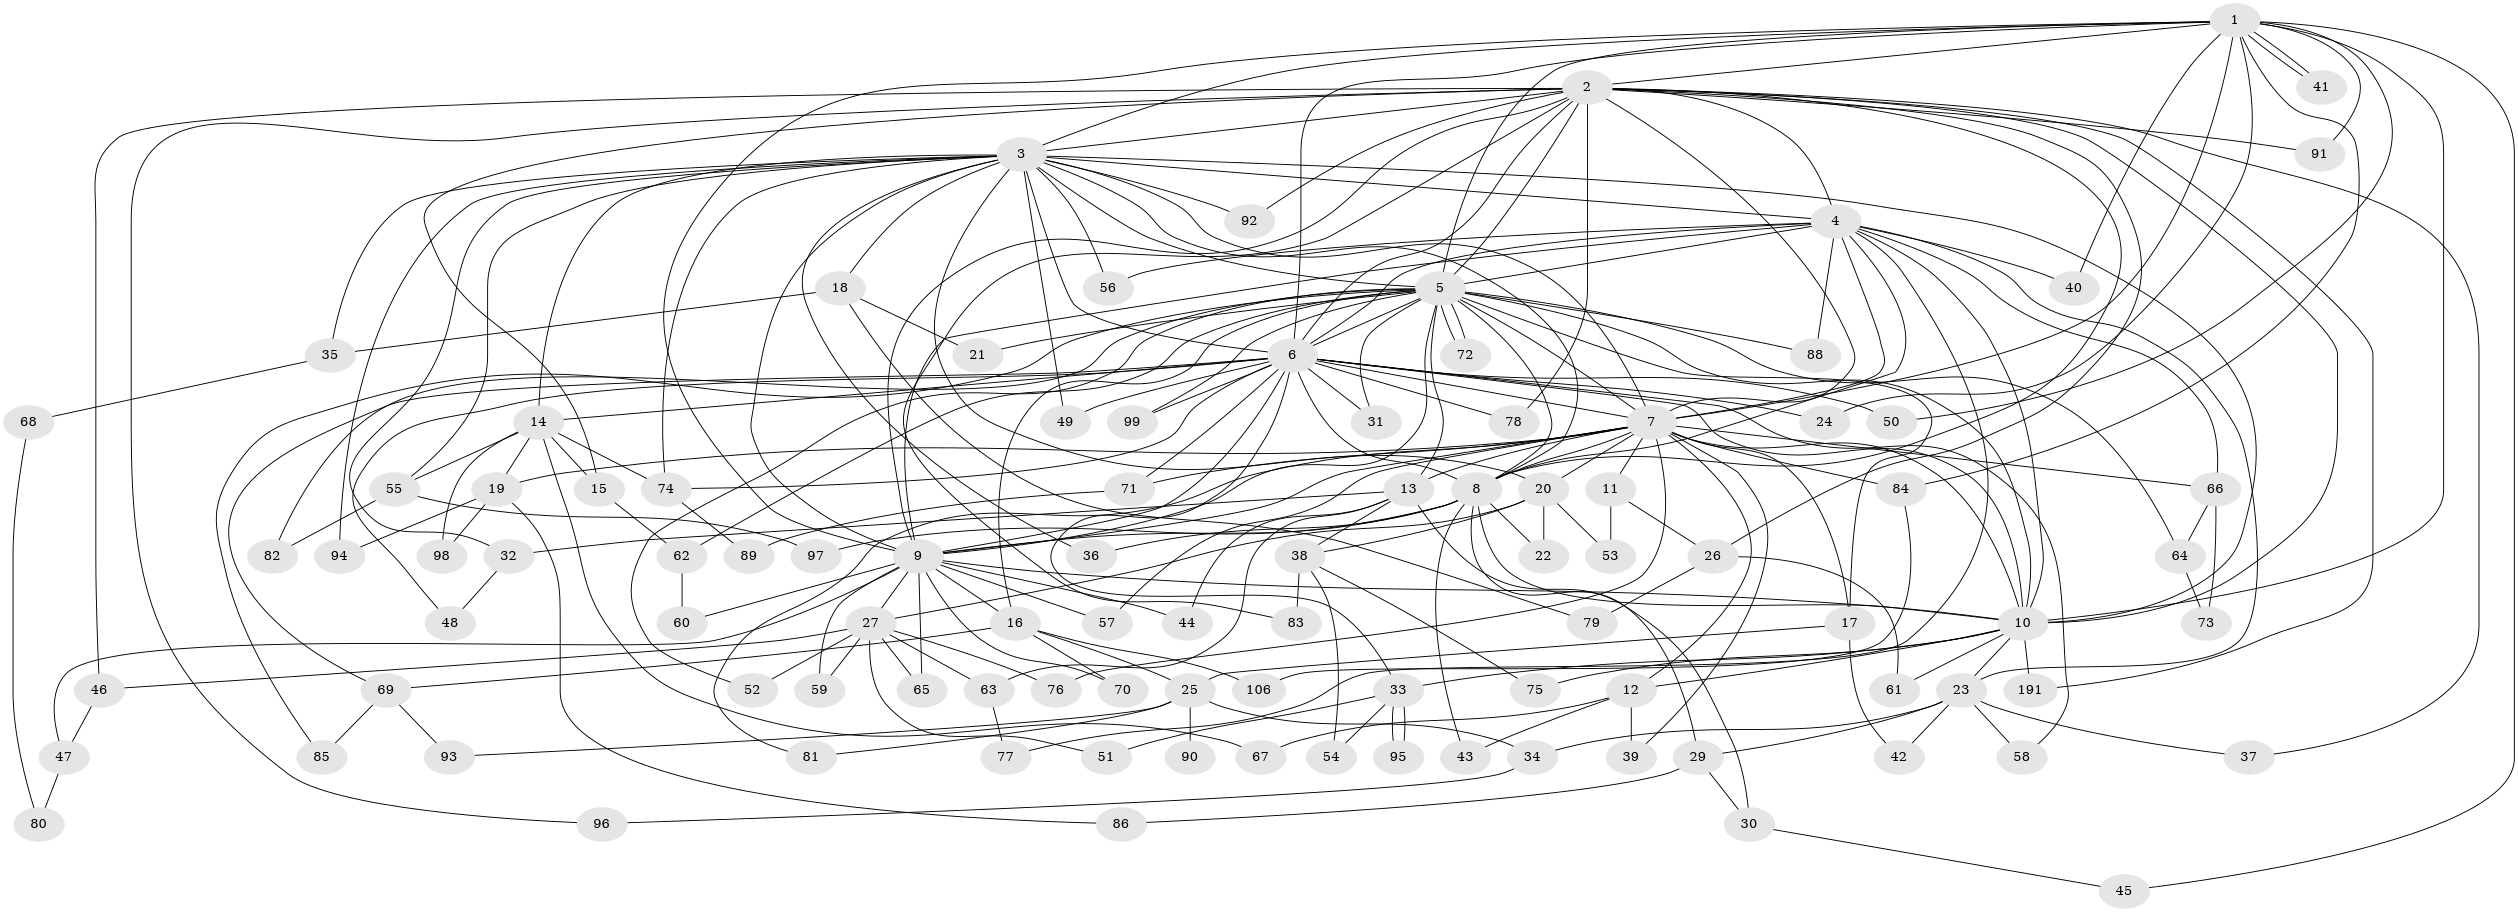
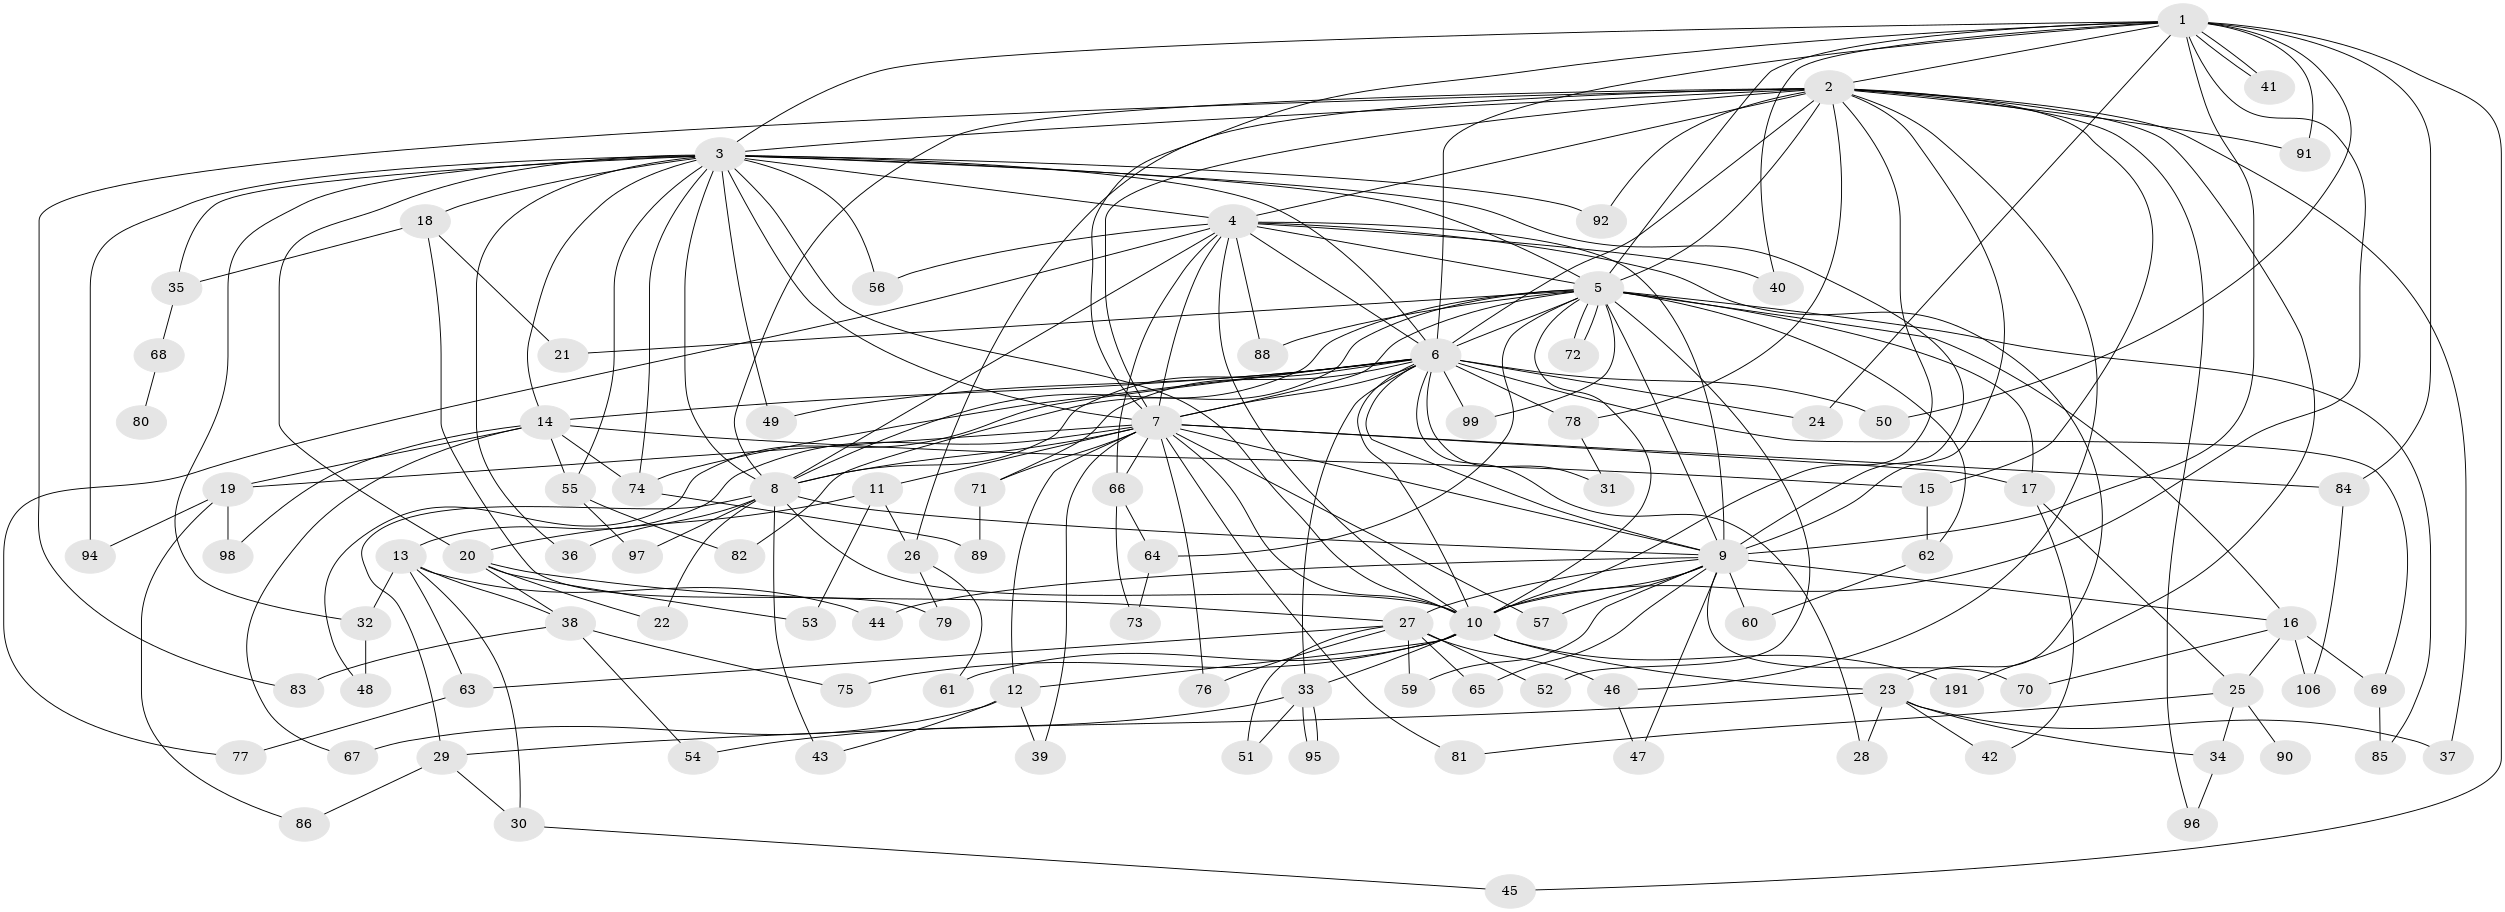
  graph {
    node [color=gray90 style=filled]
    1
    2
    3
    5
    6
    7
    9
    10
    24
    40
    41
    45
    50
    84
    91
    4
    8
    15
    26
    37
    46
    78
    83
    92
    96
    n26 [label=191]
    14
    18
    20
    32
    35
    36
    49
    55
    56
    94
    74
    23
    66
    77
    88
    13
    16
    17
    21
    31
    52
    62
    64
    72
    82
    85
    99
    33
    48
-   58
+   58 [label=28]
    69
    71
    11
    12
    19
    39
    57
    76
    81
    22
    29
    43
    97
    60
    27
    44
    47
    59
    65
    70
    61
    75
    n79 [label=106]
    79
    53
    67
    98
    38
    68
    42
    34
    73
    30
    63
    25
    51
    54
    95
-   93
    89
    86
    80
    90
    1 -- 2
    1 -- 3
    1 -- 5
    1 -- 6
    1 -- 7
    1 -- 9
    1 -- 10
    1 -- 24
    1 -- 40
    1 -- 41
    1 -- 41
    1 -- 45
    1 -- 50
    1 -- 84
    1 -- 91
    2 -- 3
    2 -- 5
    2 -- 6
    2 -- 7
    2 -- 9
    2 -- 10
    2 -- 91
    2 -- 4
    2 -- 8
    2 -- 15
    2 -- 26
    2 -- 37
    2 -- 46
    2 -- 78
    2 -- 83
    2 -- 92
    2 -- 96
    2 -- n26
    3 -- 5
    3 -- 6
    3 -- 7
    3 -- 9
    3 -- 10
    3 -- 4
    3 -- 8
    3 -- 92
    3 -- 14
    3 -- 18
    3 -- 20
    3 -- 32
    3 -- 35
    3 -- 36
    3 -- 49
    3 -- 55
    3 -- 56
    3 -- 94
    3 -- 74
    5 -- 6
    5 -- 7
    5 -- 9
    5 -- 10
    5 -- 8
    5 -- 88
-   5 -- 13
    5 -- 16
    5 -- 17
    5 -- 21
-   5 -- 31
+   78 -- 31
    5 -- 52
    5 -- 62
    5 -- 64
    5 -- 72
    5 -- 72
    5 -- 82
    5 -- 85
    5 -- 99
    6 -- 7
    6 -- 9
    6 -- 10
    6 -- 24
    6 -- 50
    6 -- 8
    6 -- 78
    6 -- 14
    6 -- 49
    6 -- 74
    6 -- 31
    6 -- 99
    6 -- 33
    6 -- 48
    6 -- 58
    6 -- 69
    6 -- 71
    7 -- 9
    7 -- 10
    7 -- 84
    7 -- 8
-   7 -- 20
+   11 -- 20
    7 -- 66
    7 -- 13
    7 -- 17
    7 -- 71
    7 -- 11
    7 -- 12
    7 -- 19
    7 -- 39
    7 -- 57
    7 -- 76
    7 -- 81
    9 -- 10
    9 -- 16
    9 -- 57
    9 -- 60
    9 -- 27
    9 -- 44
    9 -- 47
    9 -- 59
    9 -- 65
    9 -- 70
    10 -- n26
    10 -- 23
    10 -- 33
    10 -- 12
    10 -- 61
    10 -- 75
    84 -- n79
    4 -- 5
    4 -- 6
    4 -- 7
    4 -- 9
    4 -- 10
    4 -- 40
    4 -- 8
    4 -- 56
    4 -- 23
    4 -- 66
    4 -- 77
    4 -- 88
    8 -- 9
    8 -- 10
    8 -- 36
    8 -- 22
    8 -- 29
    8 -- 43
    8 -- 97
    15 -- 62
    26 -- 61
    26 -- 79
    46 -- 47
    14 -- 15
    14 -- 55
    14 -- 74
    14 -- 19
    14 -- 67
    14 -- 98
    18 -- 35
    18 -- 21
    18 -- 79
    20 -- 22
    20 -- 27
    20 -- 53
    20 -- 38
    32 -- 48
    35 -- 68
    55 -- 82
    55 -- 97
    74 -- 89
    23 -- 37
    23 -- 58
    23 -- 29
    23 -- 42
    23 -- 34
    66 -- 64
    66 -- 73
    13 -- 32
    13 -- 44
    13 -- 38
    13 -- 30
    13 -- 63
    16 -- 69
    16 -- 70
    16 -- n79
    16 -- 25
    17 -- 42
    17 -- 25
    62 -- 60
    64 -- 73
    33 -- 51
    33 -- 54
    33 -- 95
    33 -- 95
    69 -- 85
-   69 -- 93
    71 -- 89
    11 -- 26
    11 -- 53
    12 -- 39
    12 -- 43
    12 -- 67
    19 -- 94
    19 -- 98
    19 -- 86
    29 -- 30
    29 -- 86
    27 -- 46
    27 -- 52
    27 -- 76
    27 -- 59
    27 -- 65
    27 -- 63
    27 -- 51
-   47 -- 80
    38 -- 83
    38 -- 75
    38 -- 54
    68 -- 80
    34 -- 96
    30 -- 45
    63 -- 77
    25 -- 81
    25 -- 34
-   25 -- 93
    25 -- 90
  }
